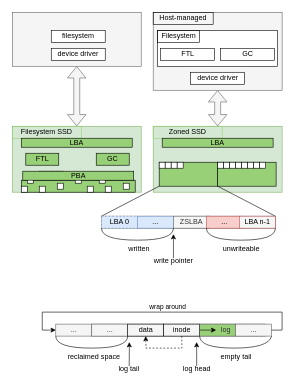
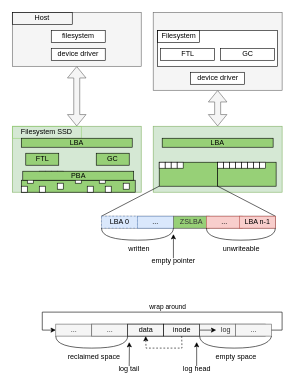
  <mxCell id="0" />
  <mxCell id="1" parent="0" />
  <mxCell id="2" value="" style="rounded=0;whiteSpace=wrap;html=1;fillColor=#f5f5f5;strokeColor=#666666;fontColor=#333333;" parent="1" vertex="1"><mxGeometry x="255" y="20" width="215" height="130" as="geometry" /></mxCell>
  <mxCell id="3" value="" style="rounded=0;whiteSpace=wrap;html=1;fillColor=#f5f5f5;strokeColor=#666666;fontColor=#333333;" parent="1" vertex="1"><mxGeometry x="20" y="20" width="215" height="90" as="geometry" /></mxCell>
  <mxCell id="4" value="" style="rounded=0;whiteSpace=wrap;html=1;fillColor=#d5e8d4;strokeColor=#82b366;" parent="1" vertex="1"><mxGeometry x="20" y="210" width="215" height="110" as="geometry" /></mxCell>
+ <mxCell id="5" value="Host" style="text;html=1;fillColor=none;align=center;verticalAlign=middle;whiteSpace=wrap;rounded=0;strokeColor=#000000;" parent="1" vertex="1"><mxGeometry x="20" y="20" width="100" height="20" as="geometry" /></mxCell>
  <mxCell id="6" value="Filesystem SSD" style="text;html=1;fillColor=none;align=center;verticalAlign=middle;whiteSpace=wrap;rounded=0;strokeColor=#97D077;" parent="1" vertex="1"><mxGeometry x="20" y="210" width="115" height="20" as="geometry" /></mxCell>
  <mxCell id="7" value="device driver" style="rounded=0;whiteSpace=wrap;html=1;" parent="1" vertex="1"><mxGeometry x="85" y="80" width="90" height="20" as="geometry" /></mxCell>
  <mxCell id="8" value="filesystem" style="rounded=0;whiteSpace=wrap;html=1;" parent="1" vertex="1"><mxGeometry x="85" y="50" width="90" height="20" as="geometry" /></mxCell>
  <mxCell id="9" value="" style="rounded=0;whiteSpace=wrap;html=1;fillColor=#d5e8d4;strokeColor=#82b366;" parent="1" vertex="1"><mxGeometry x="255" y="210" width="215" height="110" as="geometry" /></mxCell>
- <mxCell id="10" value="Host-managed" style="text;html=1;fillColor=none;align=center;verticalAlign=middle;whiteSpace=wrap;rounded=0;strokeColor=#000000;" parent="1" vertex="1"><mxGeometry x="255" y="20" width="100" height="20" as="geometry" /></mxCell>
- <mxCell id="11" value="Zoned SSD" style="text;html=1;fillColor=none;align=center;verticalAlign=middle;whiteSpace=wrap;rounded=0;strokeColor=#97D077;" parent="1" vertex="1"><mxGeometry x="255" y="210" width="115" height="20" as="geometry" /></mxCell>
  <mxCell id="12" value="device driver" style="rounded=0;whiteSpace=wrap;html=1;" parent="1" vertex="1"><mxGeometry x="317.5" y="120" width="90" height="20" as="geometry" /></mxCell>
  <mxCell id="13" value="" style="rounded=0;whiteSpace=wrap;html=1;" parent="1" vertex="1"><mxGeometry x="262.5" y="50" width="200" height="60" as="geometry" /></mxCell>
  <mxCell id="14" value="" style="group;fontSize=12;" parent="1" vertex="1" connectable="0"><mxGeometry x="35" y="300" width="190" height="20" as="geometry" /></mxCell>
  <mxCell id="15" value="" style="group" parent="14" vertex="1" connectable="0"><mxGeometry width="190" height="20" as="geometry" /></mxCell>
  <mxCell id="16" value="" style="rounded=0;whiteSpace=wrap;html=1;fillColor=#97D077;" parent="15" vertex="1"><mxGeometry width="190" height="20" as="geometry" /></mxCell>
  <mxCell id="17" value="" style="rounded=0;whiteSpace=wrap;html=1;" vertex="1" parent="15"><mxGeometry x="30" y="-15" width="10" height="10" as="geometry" /></mxCell>
  <mxCell id="18" value="" style="rounded=0;whiteSpace=wrap;html=1;" vertex="1" parent="15"><mxGeometry x="40" y="-15" width="10" height="10" as="geometry" /></mxCell>
  <mxCell id="19" value="" style="rounded=0;whiteSpace=wrap;html=1;" vertex="1" parent="15"><mxGeometry x="50" y="-15" width="10" height="10" as="geometry" /></mxCell>
  <mxCell id="20" value="" style="rounded=0;whiteSpace=wrap;html=1;" vertex="1" parent="15"><mxGeometry x="10" y="-5" width="10" height="10" as="geometry" /></mxCell>
  <mxCell id="21" value="" style="rounded=0;whiteSpace=wrap;html=1;" vertex="1" parent="15"><mxGeometry y="10" width="10" height="10" as="geometry" /></mxCell>
  <mxCell id="22" value="" style="rounded=0;whiteSpace=wrap;html=1;" vertex="1" parent="15"><mxGeometry x="30" y="10" width="10" height="10" as="geometry" /></mxCell>
  <mxCell id="23" value="" style="rounded=0;whiteSpace=wrap;html=1;" vertex="1" parent="15"><mxGeometry x="170" y="5" width="10" height="10" as="geometry" /></mxCell>
  <mxCell id="24" value="" style="rounded=0;whiteSpace=wrap;html=1;" vertex="1" parent="15"><mxGeometry x="60" y="-15" width="10" height="10" as="geometry" /></mxCell>
  <mxCell id="25" value="" style="rounded=0;whiteSpace=wrap;html=1;" vertex="1" parent="15"><mxGeometry x="90" y="-5" width="10" height="10" as="geometry" /></mxCell>
  <mxCell id="26" value="" style="rounded=0;whiteSpace=wrap;html=1;" vertex="1" parent="15"><mxGeometry x="60" y="5" width="10" height="10" as="geometry" /></mxCell>
  <mxCell id="27" value="" style="rounded=0;whiteSpace=wrap;html=1;" vertex="1" parent="15"><mxGeometry x="130" y="-5" width="10" height="10" as="geometry" /></mxCell>
  <mxCell id="28" value="" style="rounded=0;whiteSpace=wrap;html=1;" vertex="1" parent="15"><mxGeometry x="140" y="10" width="10" height="10" as="geometry" /></mxCell>
  <mxCell id="29" value="" style="rounded=0;whiteSpace=wrap;html=1;" vertex="1" parent="15"><mxGeometry x="110" y="10" width="10" height="10" as="geometry" /></mxCell>
  <mxCell id="30" value="Filesystem" style="text;html=1;fillColor=none;align=center;verticalAlign=middle;whiteSpace=wrap;rounded=0;strokeColor=#000000;" parent="1" vertex="1"><mxGeometry x="262.5" y="50" width="70" height="20" as="geometry" /></mxCell>
  <mxCell id="31" value="GC" style="rounded=0;whiteSpace=wrap;html=1;" parent="1" vertex="1"><mxGeometry x="367.5" y="80" width="90" height="20" as="geometry" /></mxCell>
  <mxCell id="32" value="FTL" style="rounded=0;whiteSpace=wrap;html=1;" parent="1" vertex="1"><mxGeometry x="267.5" y="80" width="90" height="20" as="geometry" /></mxCell>
  <mxCell id="33" value="" style="group;fontSize=12;" vertex="1" connectable="0" parent="1"><mxGeometry x="265" y="270" width="97.5" height="40" as="geometry" /></mxCell>
  <mxCell id="34" value="" style="rounded=0;whiteSpace=wrap;html=1;fillColor=#97D077;" vertex="1" parent="33"><mxGeometry width="97.5" height="40" as="geometry" /></mxCell>
  <mxCell id="35" value="" style="rounded=0;whiteSpace=wrap;html=1;" vertex="1" parent="33"><mxGeometry width="10" height="10" as="geometry" /></mxCell>
  <mxCell id="36" value="" style="rounded=0;whiteSpace=wrap;html=1;" vertex="1" parent="33"><mxGeometry x="10" width="10" height="10" as="geometry" /></mxCell>
  <mxCell id="37" value="" style="rounded=0;whiteSpace=wrap;html=1;" vertex="1" parent="33"><mxGeometry x="20" width="10" height="10" as="geometry" /></mxCell>
  <mxCell id="38" value="" style="rounded=0;whiteSpace=wrap;html=1;" vertex="1" parent="33"><mxGeometry x="30" width="10" height="10" as="geometry" /></mxCell>
  <mxCell id="39" value="LBA" style="rounded=0;whiteSpace=wrap;html=1;fillColor=#97D077;" vertex="1" parent="1"><mxGeometry x="35" y="230" width="185" height="15" as="geometry" /></mxCell>
  <mxCell id="40" value="GC" style="rounded=0;whiteSpace=wrap;html=1;fillColor=#97D077;" parent="1" vertex="1"><mxGeometry x="160" y="255" width="55" height="20" as="geometry" /></mxCell>
  <mxCell id="41" value="FTL" style="rounded=0;whiteSpace=wrap;html=1;fillColor=#97D077;" vertex="1" parent="1"><mxGeometry x="42.5" y="255" width="55" height="20" as="geometry" /></mxCell>
  <mxCell id="42" value="PBA" style="rounded=0;whiteSpace=wrap;html=1;fillColor=#97D077;" vertex="1" parent="1"><mxGeometry x="37.5" y="285" width="185" height="15" as="geometry" /></mxCell>
  <mxCell id="43" value="" style="group" vertex="1" connectable="0" parent="1"><mxGeometry x="362.5" y="270" width="97.5" height="40" as="geometry" /></mxCell>
  <mxCell id="44" value="" style="rounded=0;whiteSpace=wrap;html=1;fillColor=#97D077;" vertex="1" parent="43"><mxGeometry width="97.5" height="40" as="geometry" /></mxCell>
  <mxCell id="45" value="" style="rounded=0;whiteSpace=wrap;html=1;" vertex="1" parent="43"><mxGeometry width="10" height="10" as="geometry" /></mxCell>
  <mxCell id="46" value="" style="rounded=0;whiteSpace=wrap;html=1;" vertex="1" parent="43"><mxGeometry x="10" width="10" height="10" as="geometry" /></mxCell>
  <mxCell id="47" value="" style="rounded=0;whiteSpace=wrap;html=1;" vertex="1" parent="43"><mxGeometry x="20" width="10" height="10" as="geometry" /></mxCell>
  <mxCell id="48" value="" style="rounded=0;whiteSpace=wrap;html=1;" vertex="1" parent="43"><mxGeometry x="30" width="10" height="10" as="geometry" /></mxCell>
  <mxCell id="49" value="" style="rounded=0;whiteSpace=wrap;html=1;" vertex="1" parent="43"><mxGeometry x="40" width="10" height="10" as="geometry" /></mxCell>
  <mxCell id="50" value="" style="rounded=0;whiteSpace=wrap;html=1;" vertex="1" parent="43"><mxGeometry x="50" width="10" height="10" as="geometry" /></mxCell>
  <mxCell id="51" value="" style="rounded=0;whiteSpace=wrap;html=1;" vertex="1" parent="43"><mxGeometry x="60" width="10" height="10" as="geometry" /></mxCell>
  <mxCell id="52" value="" style="rounded=0;whiteSpace=wrap;html=1;" vertex="1" parent="43"><mxGeometry x="70" width="10" height="10" as="geometry" /></mxCell>
  <mxCell id="53" value="LBA" style="rounded=0;whiteSpace=wrap;html=1;fillColor=#97D077;" vertex="1" parent="1"><mxGeometry x="270" y="230" width="185" height="15" as="geometry" /></mxCell>
  <mxCell id="54" value="" style="shape=flexArrow;endArrow=classic;startArrow=classic;html=1;rounded=0;entryX=0.5;entryY=1;entryDx=0;entryDy=0;exitX=0.5;exitY=0;exitDx=0;exitDy=0;fillColor=#f5f5f5;strokeColor=#666666;" edge="1" parent="1" source="4" target="3"><mxGeometry width="100" height="100" relative="1" as="geometry"><mxPoint x="130" y="210" as="sourcePoint" /><mxPoint x="200" y="150" as="targetPoint" /></mxGeometry></mxCell>
  <mxCell id="55" value="" style="shape=flexArrow;endArrow=classic;startArrow=classic;html=1;rounded=0;entryX=0.5;entryY=1;entryDx=0;entryDy=0;exitX=0.5;exitY=0;exitDx=0;exitDy=0;fillColor=#f5f5f5;strokeColor=#666666;" edge="1" parent="1" source="9" target="2"><mxGeometry width="100" height="100" relative="1" as="geometry"><mxPoint x="137.5" y="220" as="sourcePoint" /><mxPoint x="137.5" y="140" as="targetPoint" /></mxGeometry></mxCell>
  <mxCell id="56" value="" style="rounded=0;whiteSpace=wrap;html=1;fillColor=#f5f5f5;strokeColor=#666666;fontColor=#333333;" vertex="1" parent="1"><mxGeometry x="168.75" y="360" width="290" height="20" as="geometry" /></mxCell>
  <mxCell id="57" value="" style="endArrow=none;html=1;rounded=0;entryX=0;entryY=1;entryDx=0;entryDy=0;exitX=0;exitY=0;exitDx=0;exitDy=0;" edge="1" parent="1" source="56" target="34"><mxGeometry width="50" height="50" relative="1" as="geometry"><mxPoint x="188.75" y="340" as="sourcePoint" /><mxPoint x="263.75" y="310" as="targetPoint" /></mxGeometry></mxCell>
  <mxCell id="58" value="" style="endArrow=none;html=1;rounded=0;exitX=1;exitY=0;exitDx=0;exitDy=0;entryX=0;entryY=1;entryDx=0;entryDy=0;" edge="1" parent="1" source="56" target="44"><mxGeometry width="50" height="50" relative="1" as="geometry"><mxPoint x="228.75" y="360" as="sourcePoint" /><mxPoint x="360" y="310" as="targetPoint" /></mxGeometry></mxCell>
  <mxCell id="59" value="LBA 0" style="rounded=0;whiteSpace=wrap;html=1;fillColor=#dae8fc;strokeColor=#6c8ebf;gradientColor=none;dashed=1;" vertex="1" parent="1"><mxGeometry x="168.75" y="360" width="60" height="20" as="geometry" /></mxCell>
  <mxCell id="60" value="..." style="rounded=0;whiteSpace=wrap;html=1;fillColor=#dae8fc;strokeColor=#6c8ebf;gradientColor=none;" vertex="1" parent="1"><mxGeometry x="228.75" y="360" width="60" height="20" as="geometry" /></mxCell>
- <mxCell id="61" value="ZSLBA" style="rounded=0;whiteSpace=wrap;html=1;fillColor=#f5f5f5;strokeColor=#666666;fontColor=#333333;" vertex="1" parent="1"><mxGeometry x="288.75" y="360" width="60" height="20" as="geometry" /></mxCell>
+ <mxCell id="61" value="ZSLBA" style="rounded=0;whiteSpace=wrap;html=1;fillColor=#97d077;strokeColor=#666666;fontColor=#333333;" vertex="1" parent="1"><mxGeometry x="288.75" y="360" width="60" height="20" as="geometry" /></mxCell>
  <mxCell id="62" value="..." style="rounded=0;whiteSpace=wrap;html=1;fillColor=#f8cecc;strokeColor=#b85450;" vertex="1" parent="1"><mxGeometry x="343.75" y="360" width="60" height="20" as="geometry" /></mxCell>
- <mxCell id="63" value="LBA n-1" style="rounded=0;whiteSpace=wrap;html=1;fillColor=#f5f5f5;strokeColor=#b85450;" vertex="1" parent="1"><mxGeometry x="398.75" y="360" width="60" height="20" as="geometry" /></mxCell>
+ <mxCell id="63" value="LBA n-1" style="rounded=0;whiteSpace=wrap;html=1;fillColor=#f8cecc;strokeColor=#b85450;" vertex="1" parent="1"><mxGeometry x="398.75" y="360" width="60" height="20" as="geometry" /></mxCell>
  <mxCell id="64" value="" style="curved=1;endArrow=none;html=1;rounded=0;entryX=0;entryY=1;entryDx=0;entryDy=0;exitX=1;exitY=1;exitDx=0;exitDy=0;endFill=0;" edge="1" parent="1" source="63" target="62"><mxGeometry width="50" height="50" relative="1" as="geometry"><mxPoint x="268.75" y="440" as="sourcePoint" /><mxPoint x="318.75" y="390" as="targetPoint" /><Array as="points"><mxPoint x="458.75" y="400" /><mxPoint x="343.75" y="400" /></Array></mxGeometry></mxCell>
  <mxCell id="65" value="unwriteable" style="text;html=1;strokeColor=none;fillColor=none;align=center;verticalAlign=middle;whiteSpace=wrap;rounded=0;" vertex="1" parent="1"><mxGeometry x="371.75" y="410" width="60" height="10" as="geometry" /></mxCell>
  <mxCell id="66" value="" style="curved=1;endArrow=none;html=1;rounded=0;entryX=0;entryY=1;entryDx=0;entryDy=0;exitX=1;exitY=1;exitDx=0;exitDy=0;endFill=0;" edge="1" parent="1" target="59"><mxGeometry width="50" height="50" relative="1" as="geometry"><mxPoint x="288.75" y="380" as="sourcePoint" /><mxPoint x="173.75" y="380" as="targetPoint" /><Array as="points"><mxPoint x="288.75" y="400" /><mxPoint x="168.75" y="400" /></Array></mxGeometry></mxCell>
  <mxCell id="67" value="written" style="text;html=1;strokeColor=none;fillColor=none;align=center;verticalAlign=middle;whiteSpace=wrap;rounded=0;" vertex="1" parent="1"><mxGeometry x="203.75" y="410" width="55" height="10" as="geometry" /></mxCell>
  <mxCell id="68" value="" style="endArrow=classic;html=1;rounded=0;exitX=0.5;exitY=0;exitDx=0;exitDy=0;" edge="1" parent="1" source="69"><mxGeometry width="50" height="50" relative="1" as="geometry"><mxPoint x="288.75" y="420" as="sourcePoint" /><mxPoint x="288.75" y="390" as="targetPoint" /></mxGeometry></mxCell>
- <mxCell id="69" value="write pointer" style="text;html=1;strokeColor=none;fillColor=none;align=center;verticalAlign=middle;whiteSpace=wrap;rounded=0;" vertex="1" parent="1"><mxGeometry x="248.75" y="430" width="80" height="10" as="geometry" /></mxCell>
+ <mxCell id="69" value="empty pointer" style="text;html=1;strokeColor=none;fillColor=none;align=center;verticalAlign=middle;whiteSpace=wrap;rounded=0;" vertex="1" parent="1"><mxGeometry x="248.75" y="430" width="80" height="10" as="geometry" /></mxCell>
  <mxCell id="70" value="" style="rounded=0;whiteSpace=wrap;html=1;fillColor=#f5f5f5;strokeColor=#666666;fontColor=#333333;" vertex="1" parent="1"><mxGeometry x="152.5" y="540" width="290" height="20" as="geometry" /></mxCell>
  <mxCell id="71" value="..." style="rounded=0;whiteSpace=wrap;html=1;fillColor=#f5f5f5;fontColor=#333333;strokeColor=#666666;" vertex="1" parent="1"><mxGeometry x="92.5" y="540" width="60" height="20" as="geometry" /></mxCell>
  <mxCell id="72" value="..." style="rounded=0;whiteSpace=wrap;html=1;fillColor=#f5f5f5;fontColor=#333333;strokeColor=#666666;" vertex="1" parent="1"><mxGeometry x="152.5" y="540" width="60" height="20" as="geometry" /></mxCell>
- <mxCell id="73" value="&amp;nbsp;&amp;nbsp;&amp;nbsp;&amp;nbsp;&amp;nbsp;&amp;nbsp;&amp;nbsp; log" style="rounded=0;whiteSpace=wrap;html=1;fillColor=#97d077;fontColor=#333333;strokeColor=#666666;" vertex="1" parent="1"><mxGeometry x="332.5" y="540" width="60" height="20" as="geometry" /></mxCell>
+ <mxCell id="73" value="&amp;nbsp;&amp;nbsp;&amp;nbsp;&amp;nbsp;&amp;nbsp;&amp;nbsp;&amp;nbsp; log" style="rounded=0;whiteSpace=wrap;html=1;fillColor=#f5f5f5;fontColor=#333333;strokeColor=#666666;" vertex="1" parent="1"><mxGeometry x="332.5" y="540" width="60" height="20" as="geometry" /></mxCell>
  <mxCell id="74" value="..." style="rounded=0;whiteSpace=wrap;html=1;fillColor=#f5f5f5;fontColor=#333333;strokeColor=#666666;" vertex="1" parent="1"><mxGeometry x="392.5" y="540" width="60" height="20" as="geometry" /></mxCell>
  <mxCell id="75" value="" style="curved=1;endArrow=none;html=1;rounded=0;entryX=0;entryY=1;entryDx=0;entryDy=0;exitX=1;exitY=1;exitDx=0;exitDy=0;endFill=0;" edge="1" parent="1" source="74" target="73"><mxGeometry width="50" height="50" relative="1" as="geometry"><mxPoint x="257.5" y="620" as="sourcePoint" /><mxPoint x="307.5" y="570" as="targetPoint" /><Array as="points"><mxPoint x="447.5" y="580" /><mxPoint x="332.5" y="580" /></Array></mxGeometry></mxCell>
- <mxCell id="76" value="empty tail" style="text;html=1;strokeColor=none;fillColor=none;align=center;verticalAlign=middle;whiteSpace=wrap;rounded=0;" vertex="1" parent="1"><mxGeometry x="337.5" y="590" width="111.25" height="10" as="geometry" /></mxCell>
+ <mxCell id="76" value="empty space" style="text;html=1;strokeColor=none;fillColor=none;align=center;verticalAlign=middle;whiteSpace=wrap;rounded=0;" vertex="1" parent="1"><mxGeometry x="337.5" y="590" width="111.25" height="10" as="geometry" /></mxCell>
  <mxCell id="77" value="" style="curved=1;endArrow=none;html=1;rounded=0;entryX=0;entryY=1;entryDx=0;entryDy=0;exitX=1;exitY=1;exitDx=0;exitDy=0;endFill=0;" edge="1" parent="1" target="71"><mxGeometry width="50" height="50" relative="1" as="geometry"><mxPoint x="212.5" y="560" as="sourcePoint" /><mxPoint x="97.5" y="560" as="targetPoint" /><Array as="points"><mxPoint x="212.5" y="580" /><mxPoint x="92.5" y="580" /></Array></mxGeometry></mxCell>
  <mxCell id="78" value="reclaimed space" style="text;html=1;strokeColor=none;fillColor=none;align=center;verticalAlign=middle;whiteSpace=wrap;rounded=0;" vertex="1" parent="1"><mxGeometry x="100" y="590" width="112.5" height="10" as="geometry" /></mxCell>
  <mxCell id="79" value="" style="endArrow=classic;html=1;rounded=0;exitX=0.5;exitY=0;exitDx=0;exitDy=0;" edge="1" parent="1" source="80"><mxGeometry width="50" height="50" relative="1" as="geometry"><mxPoint x="327.5" y="600" as="sourcePoint" /><mxPoint x="327.5" y="570" as="targetPoint" /></mxGeometry></mxCell>
  <mxCell id="80" value="log head" style="text;html=1;strokeColor=none;fillColor=none;align=center;verticalAlign=middle;whiteSpace=wrap;rounded=0;" vertex="1" parent="1"><mxGeometry x="287.5" y="610" width="80" height="10" as="geometry" /></mxCell>
  <mxCell id="81" value="data" style="rounded=0;whiteSpace=wrap;html=1;fillColor=#f5f5f5;strokeColor=#000000;" vertex="1" parent="1"><mxGeometry x="212.5" y="540" width="60" height="20" as="geometry" /></mxCell>
  <mxCell id="82" value="" style="endArrow=classic;html=1;rounded=0;exitX=0.5;exitY=0;exitDx=0;exitDy=0;" edge="1" parent="1" source="83"><mxGeometry width="50" height="50" relative="1" as="geometry"><mxPoint x="215" y="600" as="sourcePoint" /><mxPoint x="215" y="570" as="targetPoint" /><Array as="points"><mxPoint x="215.25" y="580" /></Array></mxGeometry></mxCell>
  <mxCell id="83" value="log tail" style="text;html=1;strokeColor=none;fillColor=none;align=center;verticalAlign=middle;whiteSpace=wrap;rounded=0;" vertex="1" parent="1"><mxGeometry x="175" y="610" width="80" height="10" as="geometry" /></mxCell>
  <mxCell id="84" value="" style="endArrow=classic;html=1;rounded=0;exitX=0;exitY=0.5;exitDx=0;exitDy=0;" edge="1" parent="1" source="73"><mxGeometry width="50" height="50" relative="1" as="geometry"><mxPoint x="225" y="620" as="sourcePoint" /><mxPoint x="360" y="550" as="targetPoint" /><Array as="points" /></mxGeometry></mxCell>
  <mxCell id="85" value="" style="endArrow=classic;html=1;rounded=0;exitX=1;exitY=0.5;exitDx=0;exitDy=0;entryX=0;entryY=0.5;entryDx=0;entryDy=0;" edge="1" parent="1" source="74" target="71"><mxGeometry width="50" height="50" relative="1" as="geometry"><mxPoint x="225" y="620" as="sourcePoint" /><mxPoint x="150" y="500" as="targetPoint" /><Array as="points"><mxPoint x="470" y="550" /><mxPoint x="470" y="520" /><mxPoint x="70" y="520" /><mxPoint x="70" y="550" /></Array></mxGeometry></mxCell>
  <mxCell id="86" value="wrap around" style="edgeLabel;html=1;align=center;verticalAlign=middle;resizable=0;points=[];" vertex="1" connectable="0" parent="85"><mxGeometry x="-0.068" y="-1" relative="1" as="geometry"><mxPoint x="-6" y="-9" as="offset" /></mxGeometry></mxCell>
  <mxCell id="87" value="" style="endArrow=classic;html=1;rounded=0;exitX=0.5;exitY=1;exitDx=0;exitDy=0;entryX=0.5;entryY=1;entryDx=0;entryDy=0;dashed=1;" edge="1" parent="1" source="88" target="81"><mxGeometry width="50" height="50" relative="1" as="geometry"><mxPoint x="260" y="620" as="sourcePoint" /><mxPoint x="310" y="570" as="targetPoint" /><Array as="points"><mxPoint x="303" y="580" /><mxPoint x="243" y="580" /></Array></mxGeometry></mxCell>
  <mxCell id="88" value="inode" style="rounded=0;whiteSpace=wrap;html=1;fillColor=#f5f5f5;strokeColor=#000000;" vertex="1" parent="1"><mxGeometry x="272.5" y="540" width="60" height="20" as="geometry" /></mxCell>
